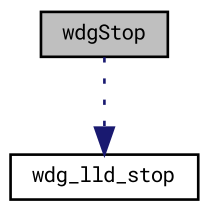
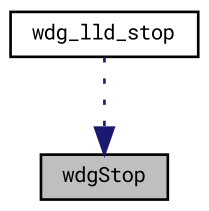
  digraph {
    rankdir=TB
    fontname="Roboto Mono"
    node [color=black fontname="Roboto Mono" fontsize=8 shape=record]
    n1 [fillcolor=grey75 fontcolor=black height=0.2 label=wdgStop style=filled width=0.4]
    n2 [height=0.2 label=wdg_lld_stop width=0.4]
-   n1 -> n2 [color=midnightblue fontname="Roboto Mono" fontsize=8 labelfontname=Helvetica labelfontsize=8 style=dotted]
+   n2 -> n1 [color=midnightblue fontname="Roboto Mono" fontsize=8 labelfontname=Helvetica labelfontsize=8 style=dotted]
  }
